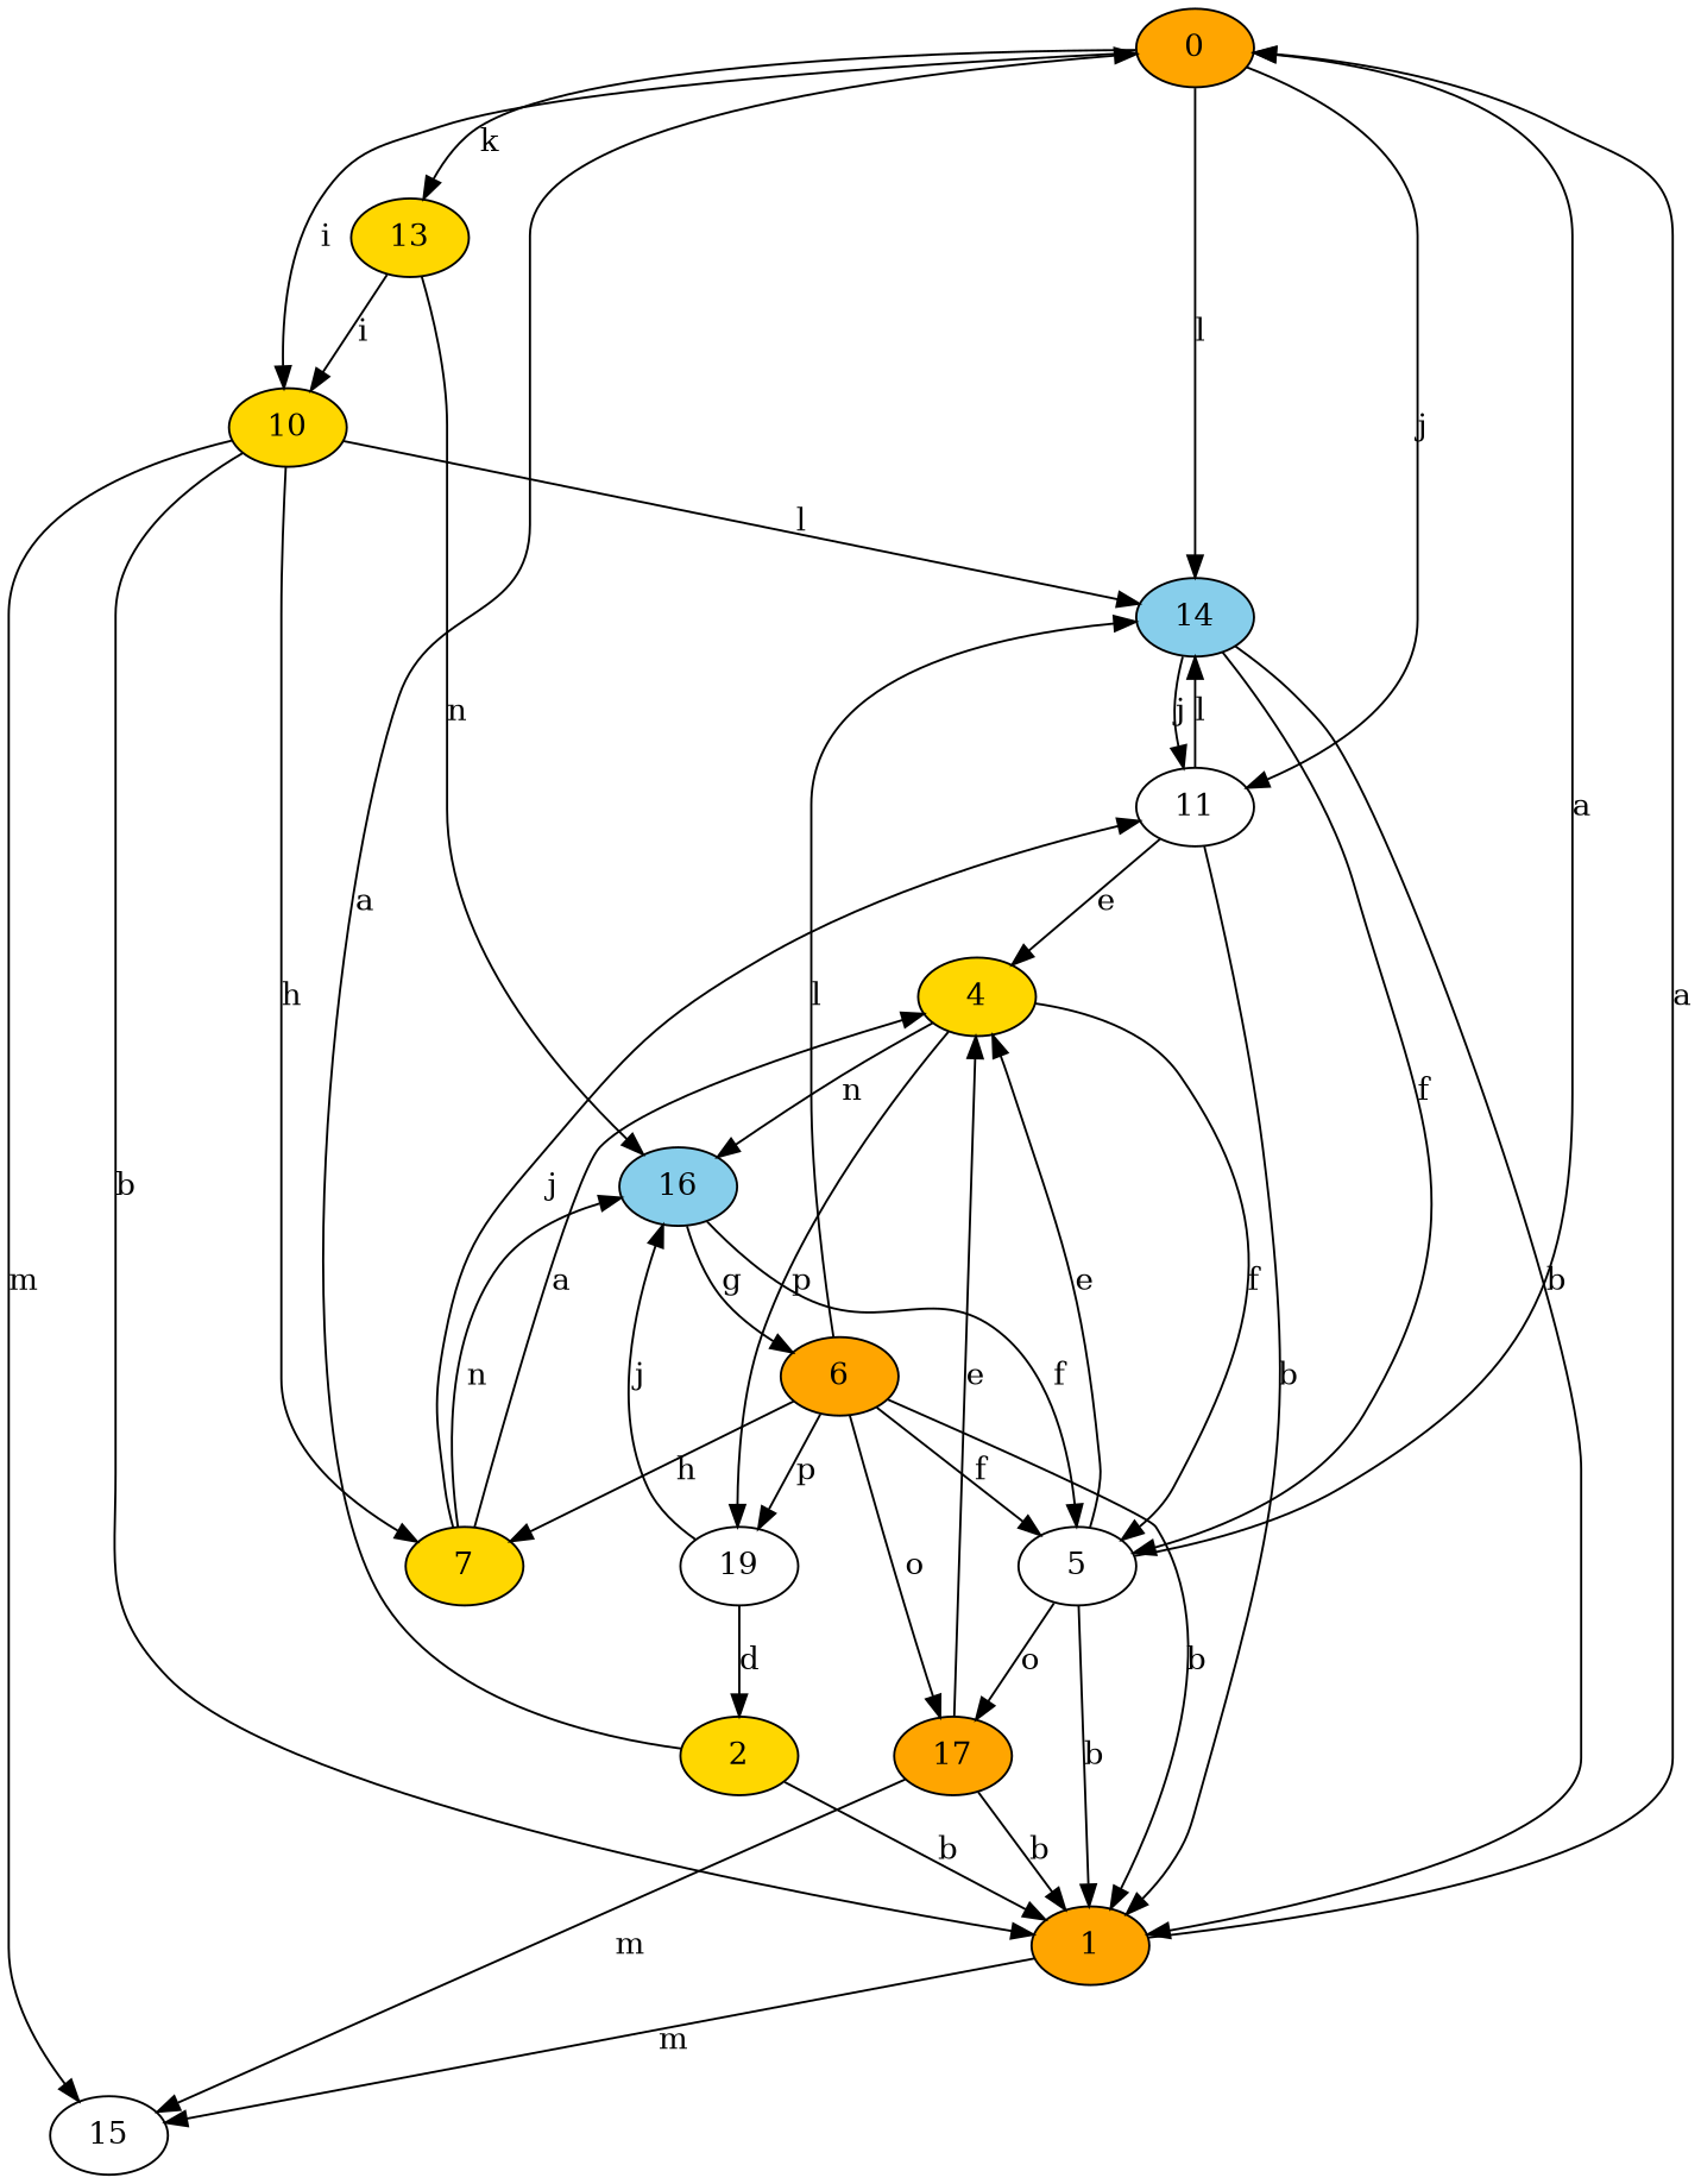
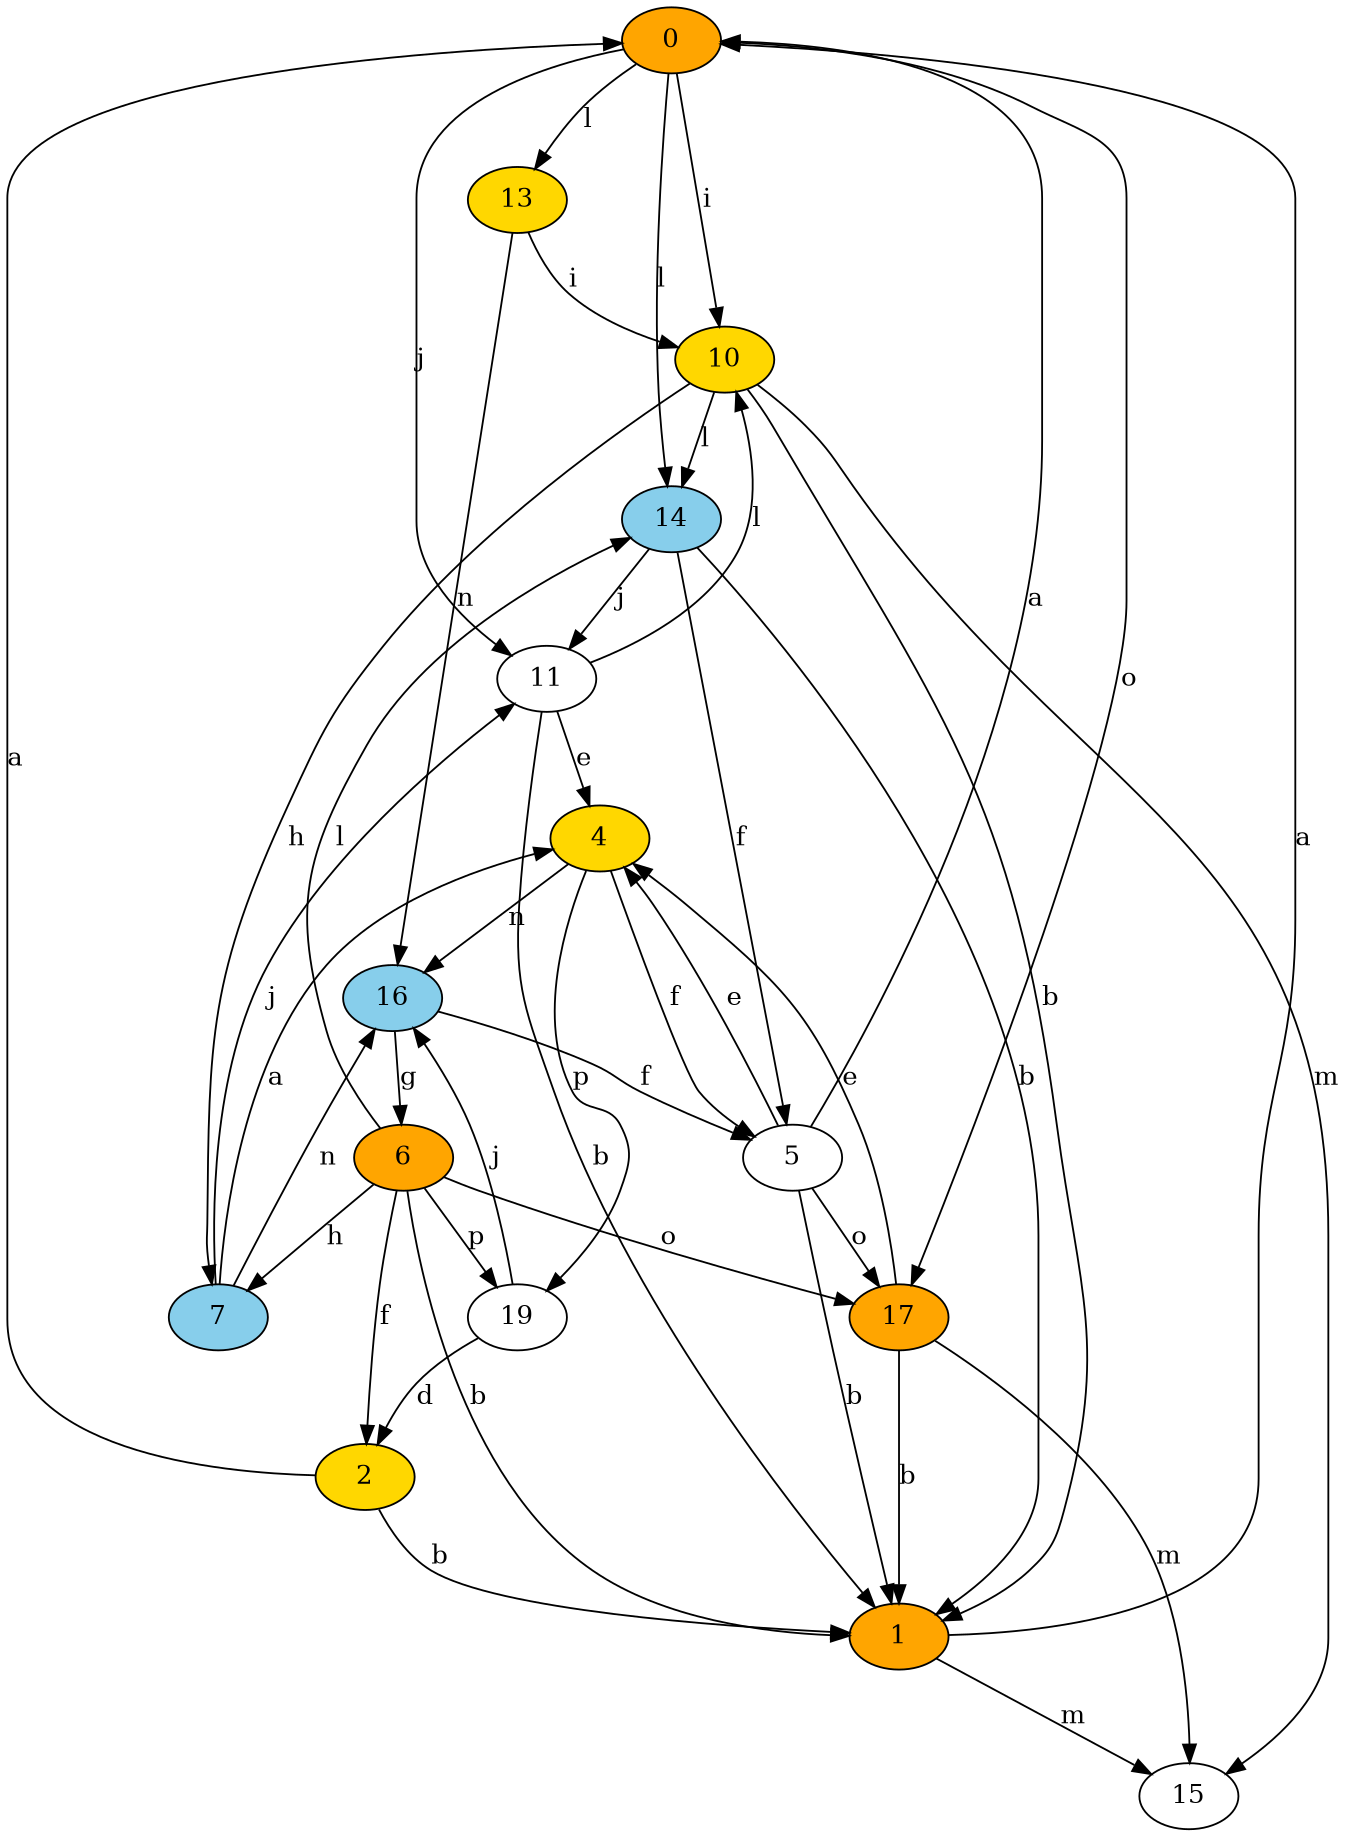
  strict digraph {
    node [fillcolor=gold style=filled]
    0 [fillcolor=orange]
    10
    11 [fillcolor=white]
    13
    14 [fillcolor=skyblue]
    17 [fillcolor=orange]
    1 [fillcolor=orange]
    15 [fillcolor=white]
-   7
+   7 [fillcolor=skyblue]
    4
    16 [fillcolor=skyblue]
    5 [fillcolor=white]
    2
    19 [fillcolor=white]
    6 [fillcolor=orange]
    0 -> 10 [label=i]
    0 -> 11 [label=j]
-   0 -> 13 [label=k]
+   0 -> 13 [label=l]
    0 -> 14 [label=l]
+   0 -> 17 [label=o]
    10 -> 14 [label=l]
    10 -> 1 [label=b]
    10 -> 15 [label=m]
    10 -> 7 [label=h]
-   11 -> 14 [label=l]
+   11 -> 10 [label=l]
    11 -> 1 [label=b]
    11 -> 4 [label=e]
    13 -> 10 [label=i]
    13 -> 16 [label=n]
    14 -> 11 [label=j]
    14 -> 1 [label=b]
    14 -> 5 [label=f]
    17 -> 1 [label=b]
    17 -> 15 [label=m]
    17 -> 4 [label=e]
    1 -> 0 [label=a]
    1 -> 15 [label=m]
    7 -> 11 [label=j]
    7 -> 4 [label=a]
    7 -> 16 [label=n]
    4 -> 16 [label=n]
    4 -> 5 [label=f]
    4 -> 19 [label=p]
    16 -> 5 [label=f]
    16 -> 6 [label=g]
    5 -> 0 [label=a]
    5 -> 17 [label=o]
    5 -> 1 [label=b]
    5 -> 4 [label=e]
    2 -> 0 [label=a]
    2 -> 1 [label=b]
    19 -> 16 [label=j]
    19 -> 2 [label=d]
    6 -> 14 [label=l]
    6 -> 17 [label=o]
    6 -> 1 [label=b]
    6 -> 7 [label=h]
-   6 -> 5 [label=f]
+   6 -> 2 [label=f]
    6 -> 19 [label=p]
  }
